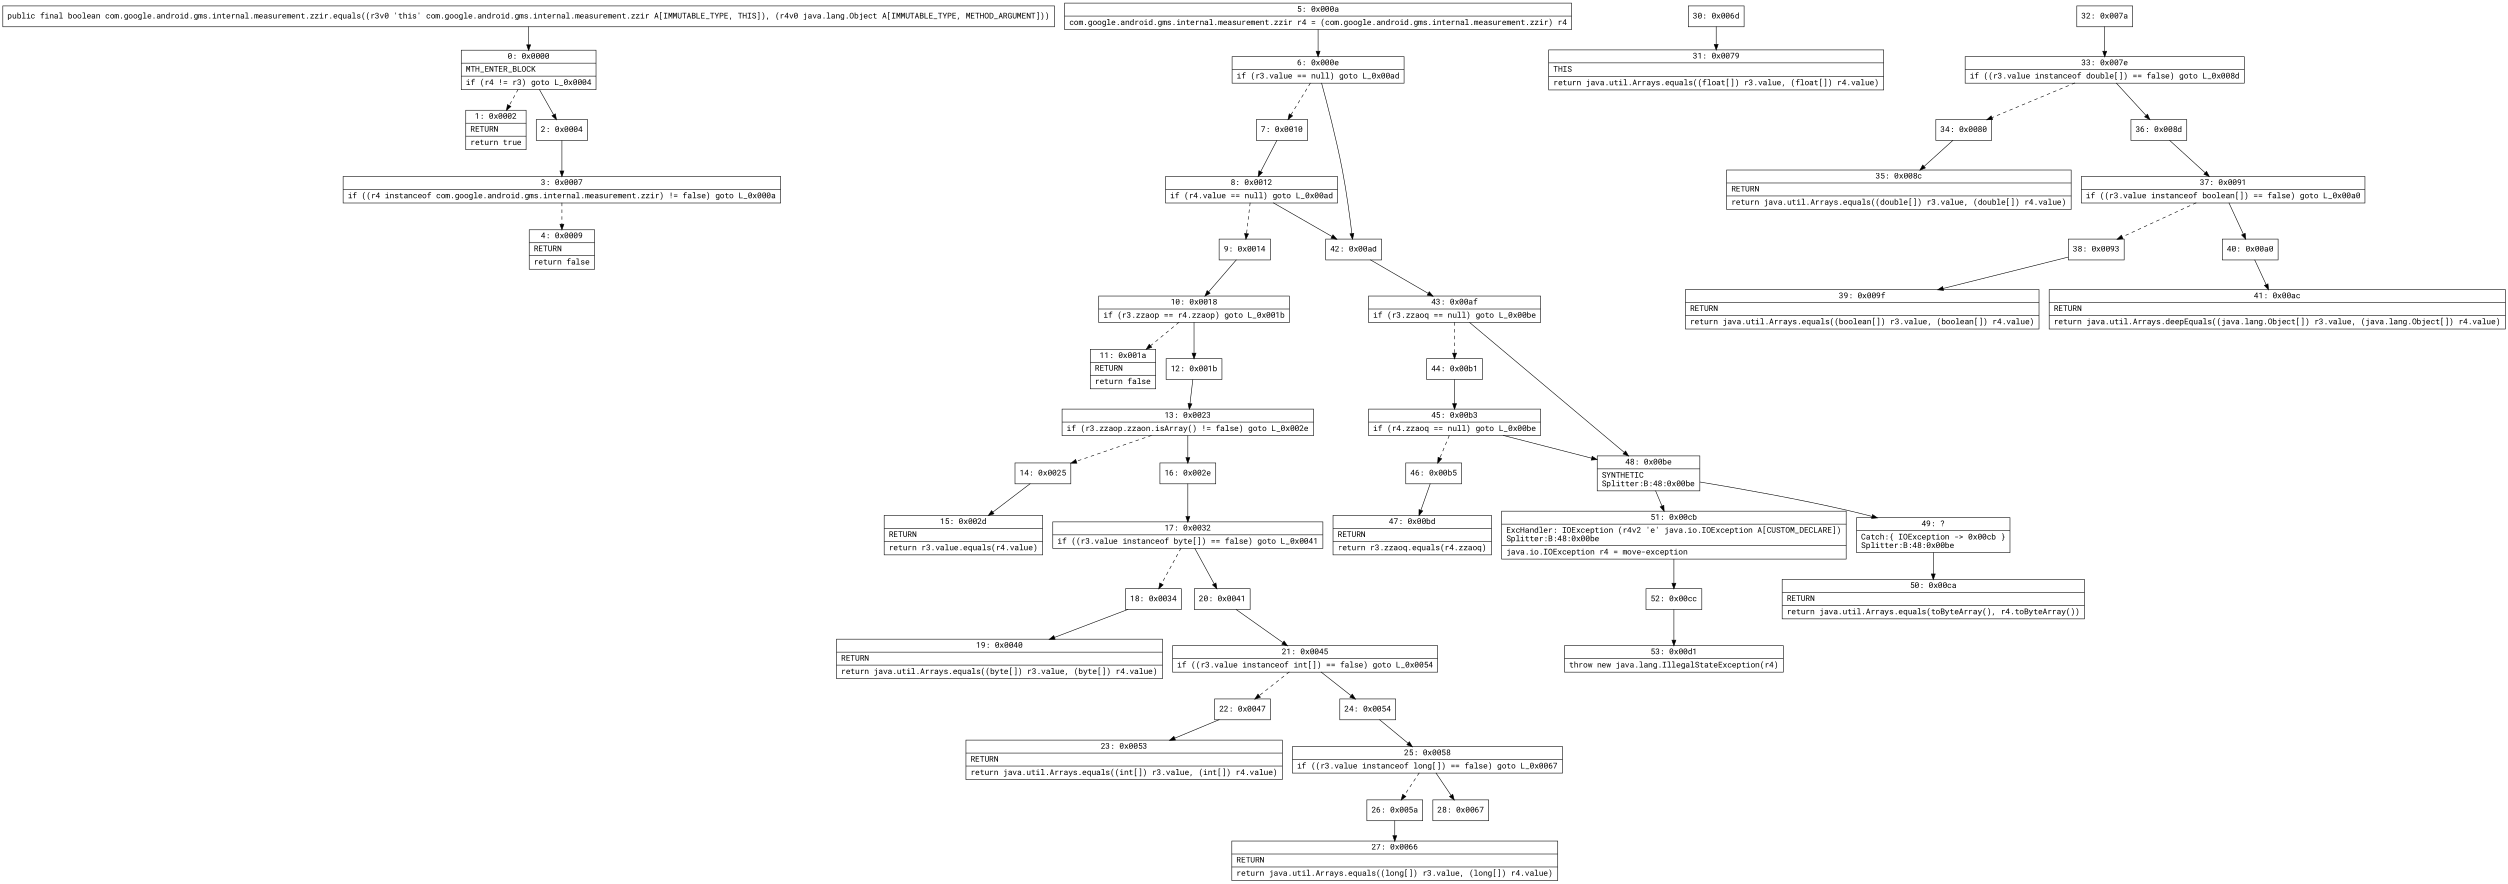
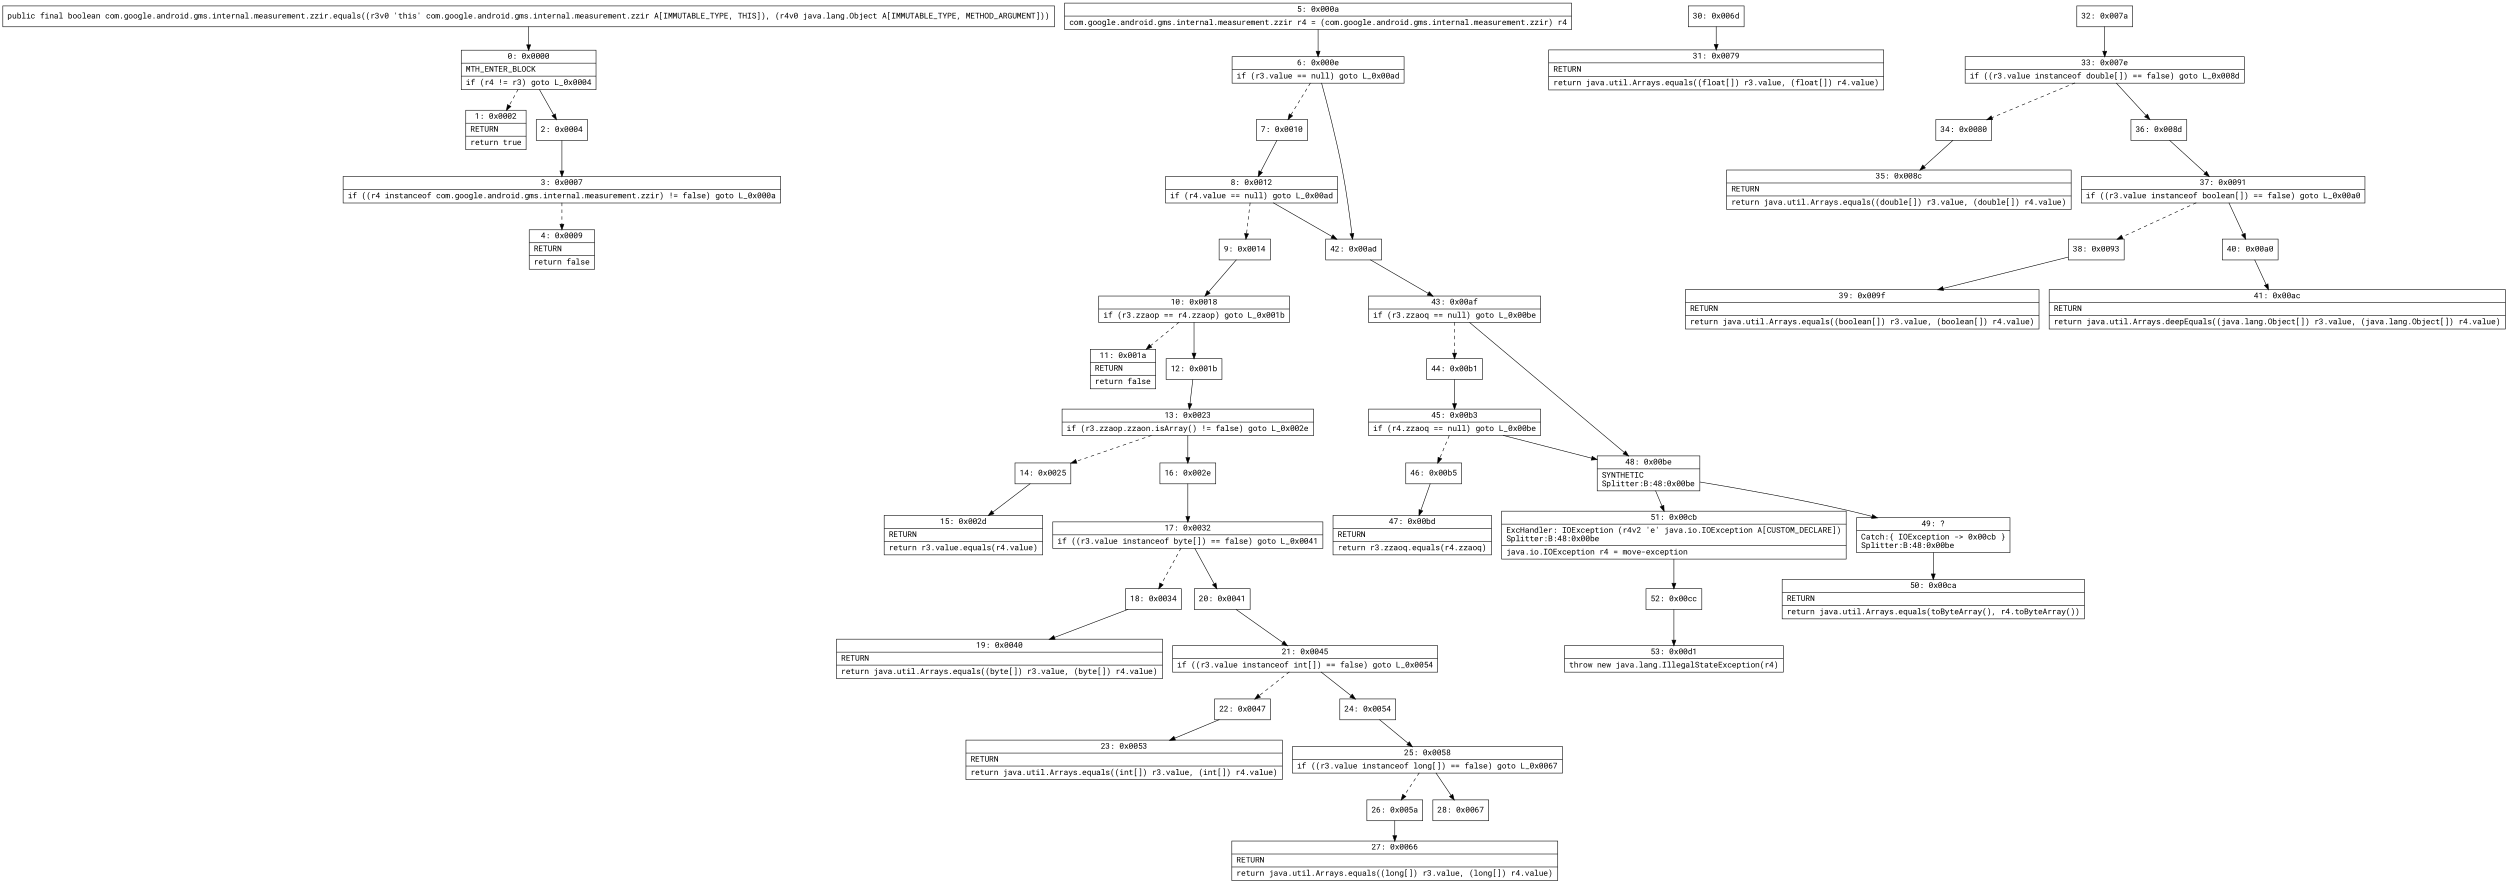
  digraph {
    fontname="Roboto Mono"
    node [fontname="Roboto Mono" shape=record]
    edge [fontname="Roboto Mono"]
    n1 [label="{0\:\ 0x0000|MTH_ENTER_BLOCK\l|if (r4 != r3) goto L_0x0004\l}"]
    n2 [label="{1\:\ 0x0002|RETURN\l|return true\l}"]
    n3 [label="{2\:\ 0x0004}"]
    n4 [label="{3\:\ 0x0007|if ((r4 instanceof com.google.android.gms.internal.measurement.zzir) != false) goto L_0x000a\l}"]
    n5 [label="{4\:\ 0x0009|RETURN\l|return false\l}"]
    n6 [label="{5\:\ 0x000a|com.google.android.gms.internal.measurement.zzir r4 = (com.google.android.gms.internal.measurement.zzir) r4\l}"]
    n7 [label="{6\:\ 0x000e|if (r3.value == null) goto L_0x00ad\l}"]
    n8 [label="{7\:\ 0x0010}"]
    n9 [label="{42\:\ 0x00ad}"]
    n10 [label="{8\:\ 0x0012|if (r4.value == null) goto L_0x00ad\l}"]
    n11 [label="{43\:\ 0x00af|if (r3.zzaoq == null) goto L_0x00be\l}"]
    n12 [label="{9\:\ 0x0014}"]
    n13 [label="{10\:\ 0x0018|if (r3.zzaop == r4.zzaop) goto L_0x001b\l}"]
    n14 [label="{11\:\ 0x001a|RETURN\l|return false\l}"]
    n15 [label="{12\:\ 0x001b}"]
    n16 [label="{13\:\ 0x0023|if (r3.zzaop.zzaon.isArray() != false) goto L_0x002e\l}"]
    n17 [label="{14\:\ 0x0025}"]
    n18 [label="{16\:\ 0x002e}"]
    n19 [label="{15\:\ 0x002d|RETURN\l|return r3.value.equals(r4.value)\l}"]
    n20 [label="{17\:\ 0x0032|if ((r3.value instanceof byte[]) == false) goto L_0x0041\l}"]
    n21 [label="{18\:\ 0x0034}"]
    n22 [label="{20\:\ 0x0041}"]
    n23 [label="{19\:\ 0x0040|RETURN\l|return java.util.Arrays.equals((byte[]) r3.value, (byte[]) r4.value)\l}"]
    n24 [label="{21\:\ 0x0045|if ((r3.value instanceof int[]) == false) goto L_0x0054\l}"]
    n25 [label="{22\:\ 0x0047}"]
    n26 [label="{24\:\ 0x0054}"]
    n27 [label="{23\:\ 0x0053|RETURN\l|return java.util.Arrays.equals((int[]) r3.value, (int[]) r4.value)\l}"]
    n28 [label="{25\:\ 0x0058|if ((r3.value instanceof long[]) == false) goto L_0x0067\l}"]
    n29 [label="{26\:\ 0x005a}"]
    n30 [label="{28\:\ 0x0067}"]
    n31 [label="{27\:\ 0x0066|RETURN\l|return java.util.Arrays.equals((long[]) r3.value, (long[]) r4.value)\l}"]
    n32 [label="{30\:\ 0x006d}"]
-   n33 [label="{31\:\ 0x0079|THIS\l|return java.util.Arrays.equals((float[]) r3.value, (float[]) r4.value)\l}"]
+   n33 [label="{31\:\ 0x0079|RETURN\l|return java.util.Arrays.equals((float[]) r3.value, (float[]) r4.value)\l}"]
    n34 [label="{32\:\ 0x007a}"]
    n35 [label="{33\:\ 0x007e|if ((r3.value instanceof double[]) == false) goto L_0x008d\l}"]
    n36 [label="{34\:\ 0x0080}"]
    n37 [label="{36\:\ 0x008d}"]
    n38 [label="{35\:\ 0x008c|RETURN\l|return java.util.Arrays.equals((double[]) r3.value, (double[]) r4.value)\l}"]
    n39 [label="{37\:\ 0x0091|if ((r3.value instanceof boolean[]) == false) goto L_0x00a0\l}"]
    n40 [label="{38\:\ 0x0093}"]
    n41 [label="{40\:\ 0x00a0}"]
    n42 [label="{39\:\ 0x009f|RETURN\l|return java.util.Arrays.equals((boolean[]) r3.value, (boolean[]) r4.value)\l}"]
    n43 [label="{41\:\ 0x00ac|RETURN\l|return java.util.Arrays.deepEquals((java.lang.Object[]) r3.value, (java.lang.Object[]) r4.value)\l}"]
    n44 [label="{44\:\ 0x00b1}"]
    n45 [label="{48\:\ 0x00be|SYNTHETIC\lSplitter:B:48:0x00be\l}"]
    n46 [label="{45\:\ 0x00b3|if (r4.zzaoq == null) goto L_0x00be\l}"]
    n47 [label="{49\:\ ?|Catch:\{ IOException \-\> 0x00cb \}\lSplitter:B:48:0x00be\l}"]
    n48 [label="{51\:\ 0x00cb|ExcHandler: IOException (r4v2 'e' java.io.IOException A[CUSTOM_DECLARE])\lSplitter:B:48:0x00be\l|java.io.IOException r4 = move\-exception\l}"]
    n49 [label="{46\:\ 0x00b5}"]
    n50 [label="{47\:\ 0x00bd|RETURN\l|return r3.zzaoq.equals(r4.zzaoq)\l}"]
    n51 [label="{50\:\ 0x00ca|RETURN\l|return java.util.Arrays.equals(toByteArray(), r4.toByteArray())\l}"]
    n52 [label="{52\:\ 0x00cc}"]
    n53 [label="{53\:\ 0x00d1|throw new java.lang.IllegalStateException(r4)\l}"]
    n54 [label="{public final boolean com.google.android.gms.internal.measurement.zzir.equals((r3v0 'this' com.google.android.gms.internal.measurement.zzir A[IMMUTABLE_TYPE, THIS]), (r4v0 java.lang.Object A[IMMUTABLE_TYPE, METHOD_ARGUMENT])) }"]
    n1 -> n2 [style=dashed]
    n1 -> n3
    n3 -> n4
    n4 -> n5 [style=dashed]
    n6 -> n7
    n7 -> n8 [style=dashed]
    n7 -> n9
    n8 -> n10
    n9 -> n11
    n10 -> n9
    n10 -> n12 [style=dashed]
    n11 -> n44 [style=dashed]
    n11 -> n45
    n12 -> n13
    n13 -> n14 [style=dashed]
    n13 -> n15
    n15 -> n16
    n16 -> n17 [style=dashed]
    n16 -> n18
    n17 -> n19
    n18 -> n20
    n20 -> n21 [style=dashed]
    n20 -> n22
    n21 -> n23
    n22 -> n24
    n24 -> n25 [style=dashed]
    n24 -> n26
    n25 -> n27
    n26 -> n28
    n28 -> n29 [style=dashed]
    n28 -> n30
    n29 -> n31
    n32 -> n33
    n34 -> n35
    n35 -> n36 [style=dashed]
    n35 -> n37
    n36 -> n38
    n37 -> n39
    n39 -> n40 [style=dashed]
    n39 -> n41
    n40 -> n42
    n41 -> n43
    n44 -> n46
    n45 -> n47
    n45 -> n48
    n46 -> n45
    n46 -> n49 [style=dashed]
    n47 -> n51
    n48 -> n52
    n49 -> n50
    n52 -> n53
    n54 -> n1
  }
